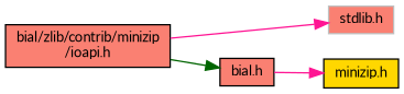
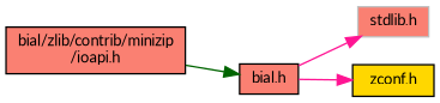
  digraph {
    fontname=Lato
    rankdir=LR
    node [color=black fillcolor=salmon fontname=Lato fontsize=10 shape=record style=filled]
    edge [color=deeppink fontname=Lato fontsize=10 labelfontname=Helvetica labelfontsize=10 style=solid]
    n1 [fontcolor=black height=0.2 label="bial/zlib/contrib/minizip\l/ioapi.h" width=0.4]
    n2 [color=grey75 height=0.2 label="stdlib.h" width=0.4]
    n3 [height=0.2 label="bial.h" width=0.4]
-   n4 [fillcolor=gold height=0.2 label="minizip.h" width=0.4]
-   n1 -> n2
+   n4 [fillcolor=gold height=0.2 label="zconf.h" width=0.4]
+   n3 -> n2
    n1 -> n3 [color=darkgreen]
    n3 -> n4
  }
